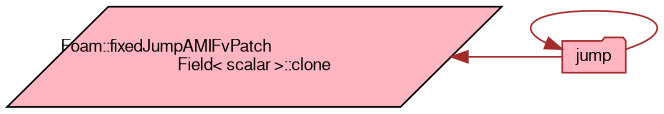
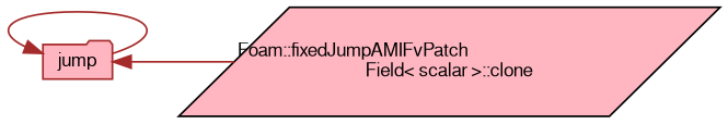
  digraph {
    rankdir=LR
    node [fillcolor=lightpink fontname=FreeSans fontsize=10 style=filled]
    edge [color=brown dir=back fontname=FreeSans fontsize=10 labelfontname=FreeSans labelfontsize=10 style=solid]
    n1 [color=brown fontcolor=black height=0.2 label=jump shape=folder width=0.4]
    n2 [color=black height=0.2 label="Foam::fixedJumpAMIFvPatch\lField\< scalar \>::clone" shape=parallelogram width=0.4]
    n1 -> n1
-   n2 -> n1
+   n1 -> n2
  }
